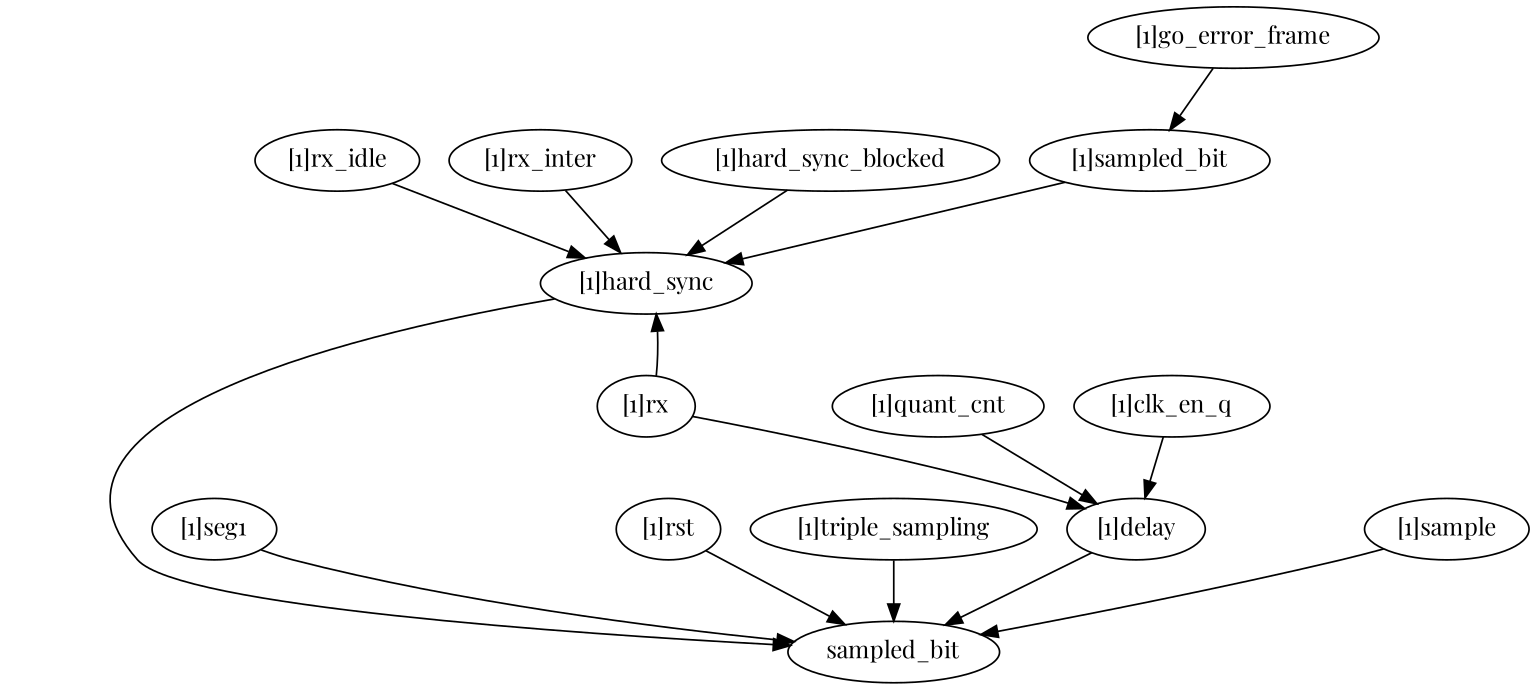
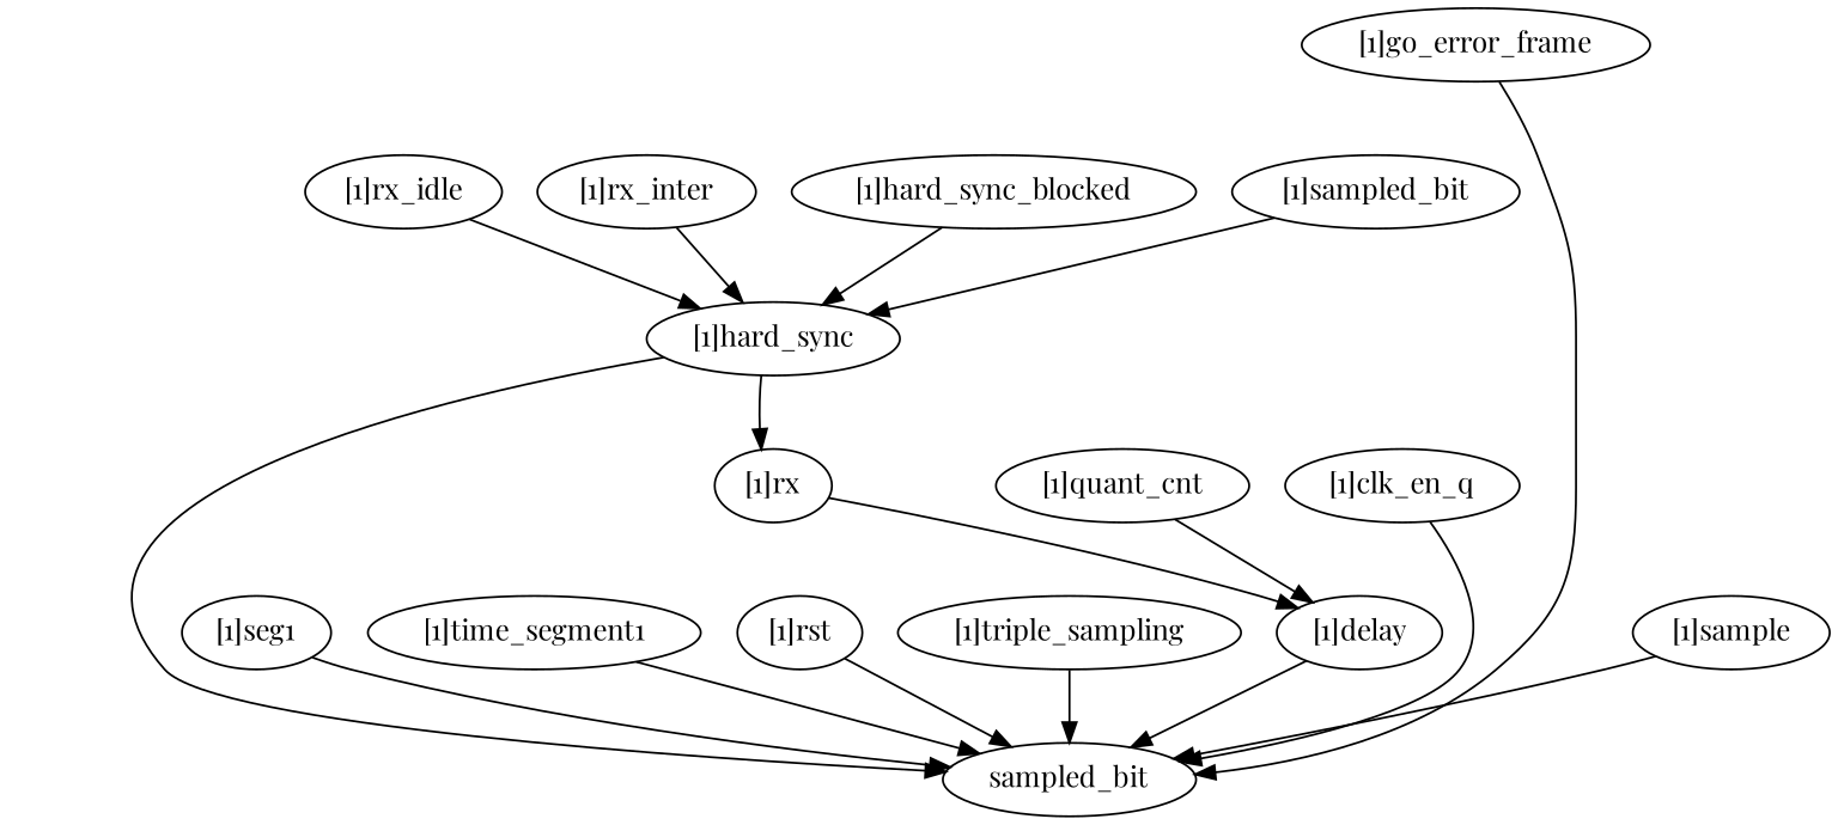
  strict digraph {
    fontname="Playfair Display"
    node [complexity=8 fontname="Playfair Display" importance=0.161598593251 rank=0.0201998241563]
    edge [fontname="Playfair Display"]
    "[1]hard_sync" [complexity=2 importance=0.149458399999 rank=0.0747291999993]
    "[1]rx_idle"
    sampled_bit [complexity=0 importance=0.0469985544106 rank=0.0]
    "[1]seg1" [complexity=4 importance=0.11465855969 rank=0.0286646399224]
+   "[1]time_segment1" [complexity=4 importance=0.106137302073 rank=0.0265343255184]
    "[1]rst" [complexity=1 importance=0.153135856484 rank=0.153135856484]
    "[1]rx_inter"
    "[1]triple_sampling" [complexity=1 importance=0.106137302073 rank=0.106137302073]
    "[1]delay" [complexity=4 importance=0.157490545266 rank=0.0393726363164]
    "[1]go_error_frame" [complexity=1 importance=0.106137302073 rank=0.106137302073]
    "[1]hard_sync_blocked" [importance=0.217095049734 rank=0.0271368812167]
    "[1]rx"
    "[1]clk_en_q" [complexity=2 importance=0.111855773734 rank=0.055927886867]
    "[1]quant_cnt" [complexity=4 importance=0.12259590776 rank=0.0306489769401]
    "[1]sampled_bit" [importance=0.196456954409 rank=0.0245571193011]
    "[1]sample" [importance=0.0651760668265 rank=0.00814700835332]
    "[1]hard_sync" -> sampled_bit
    "[1]rx_idle" -> "[1]hard_sync"
    "[1]seg1" -> sampled_bit
+   "[1]time_segment1" -> sampled_bit
    "[1]rst" -> sampled_bit
    "[1]rx_inter" -> "[1]hard_sync"
    "[1]triple_sampling" -> sampled_bit
    "[1]delay" -> sampled_bit
-   "[1]go_error_frame" -> "[1]sampled_bit"
+   "[1]go_error_frame" -> sampled_bit
    "[1]hard_sync_blocked" -> "[1]hard_sync"
-   "[1]rx" -> "[1]hard_sync"
+   "[1]hard_sync" -> "[1]rx"
    "[1]rx" -> "[1]delay"
-   "[1]clk_en_q" -> "[1]delay"
+   "[1]clk_en_q" -> sampled_bit
    "[1]quant_cnt" -> "[1]delay"
    "[1]sampled_bit" -> "[1]hard_sync"
    "[1]sample" -> sampled_bit
  }
